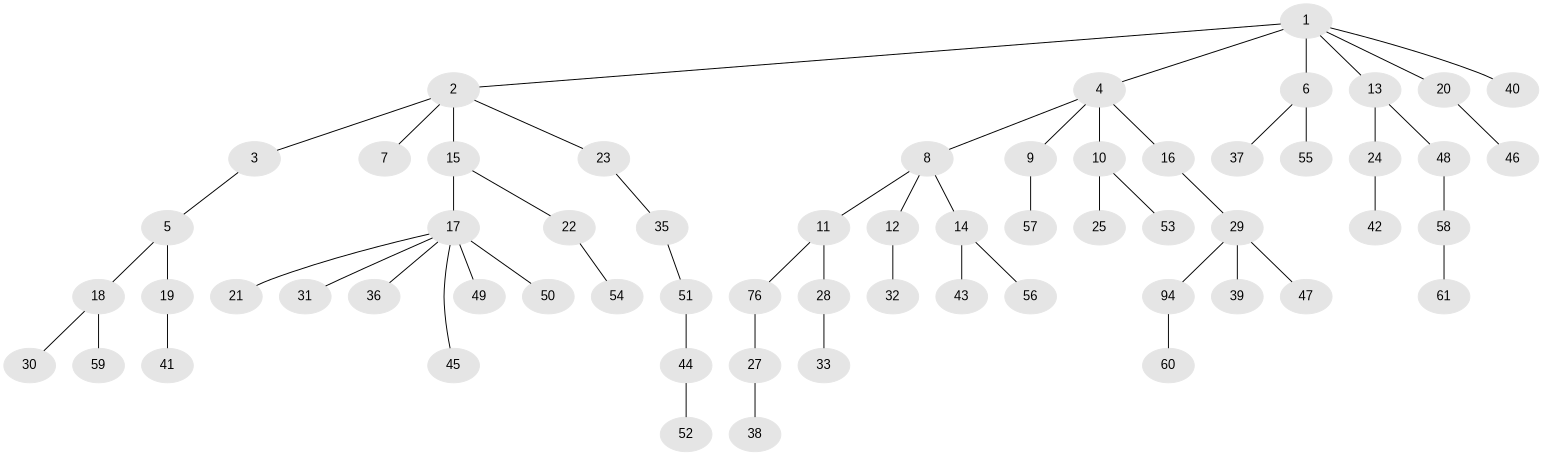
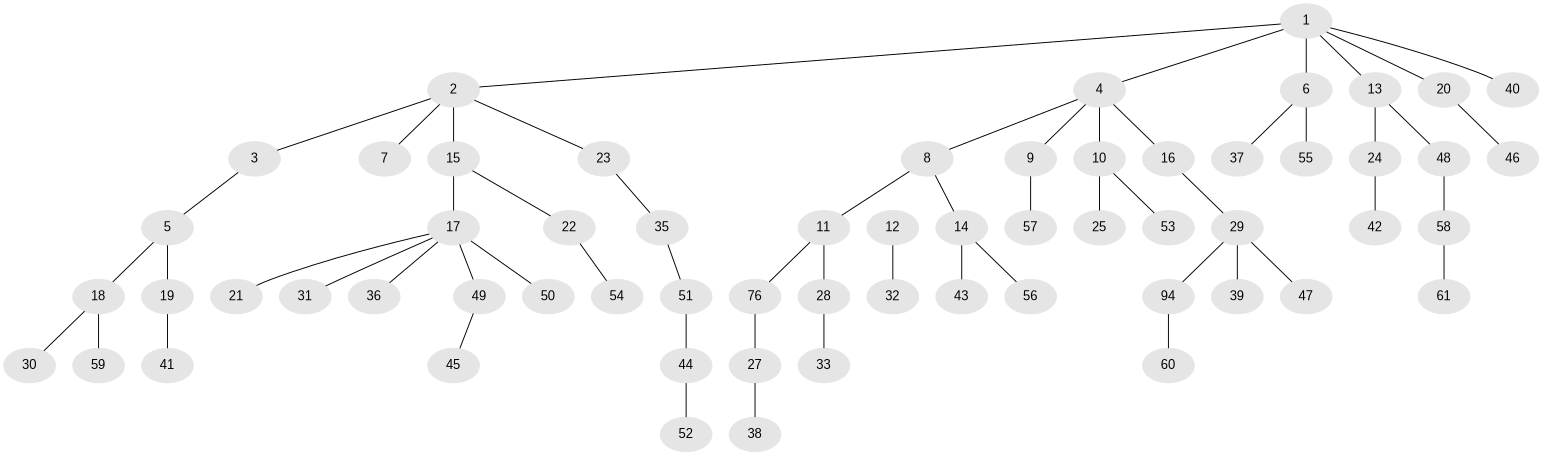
  graph {
    fontname="Liberation Sans"
    node [color=gray90 fontname="Liberation Sans" style=filled]
    edge [fontname="Liberation Sans" weight=1.0]
    1
    2
    4
    6
    13
    20
    40
    3
    7
    15
    23
    8
    9
    10
    16
    37
    55
    24
    48
    46
    5
    17
    22
    35
    18
    19
    11
    12
    14
    57
    25
    53
    29
    30
    59
    41
    n37 [label=76]
    28
    32
    27
    33
    43
    56
    42
    58
    21
    31
    36
    45
    49
    50
    54
    n53 [label=94]
    39
    47
    51
    44
    52
    38
    60
    61
    1 -- 2
    1 -- 4
    1 -- 6 [weight=2.0]
    1 -- 13
    1 -- 20
    1 -- 40
    2 -- 3
    2 -- 7
    2 -- 15
    2 -- 23
    4 -- 8
    4 -- 9
    4 -- 10
    4 -- 16
    6 -- 37
    6 -- 55
    13 -- 24
    13 -- 48
    20 -- 46
    3 -- 5
    15 -- 17 [weight=4.0]
    15 -- 22
    23 -- 35
    8 -- 11
-   8 -- 12
    8 -- 14
    9 -- 57
    10 -- 25
    10 -- 53
    16 -- 29
    24 -- 42
    48 -- 58
    5 -- 18
    5 -- 19
    17 -- 21
    17 -- 31
    17 -- 36
-   17 -- 45
+   49 -- 45
    17 -- 49
    17 -- 50
    22 -- 54
    35 -- 51
    18 -- 30
    18 -- 59
    19 -- 41
    11 -- n37
    11 -- 28
    12 -- 32
    14 -- 43
    14 -- 56
    29 -- n53
    29 -- 39
    29 -- 47
    n37 -- 27
    28 -- 33
    27 -- 38
    58 -- 61
    n53 -- 60
    51 -- 44
    44 -- 52
  }
